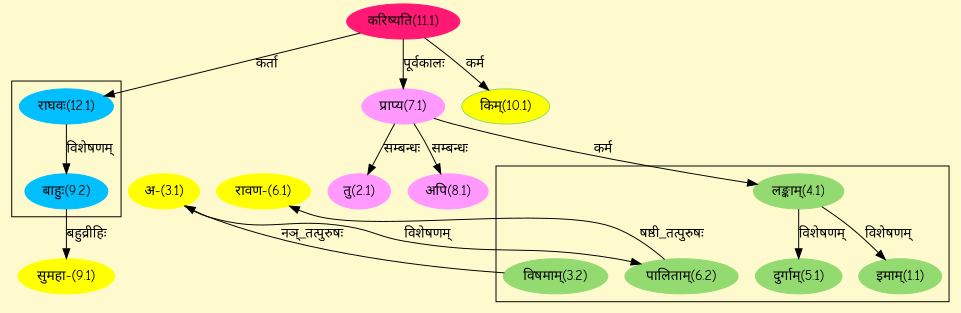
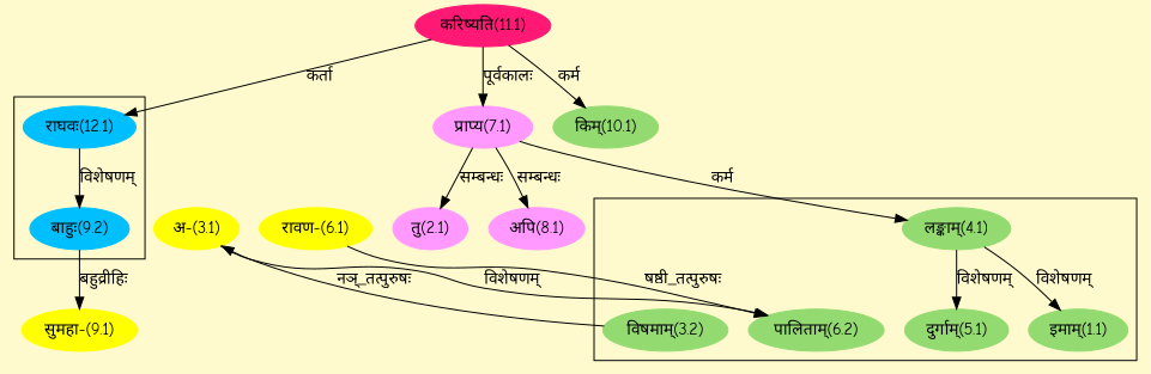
  digraph {
    bgcolor=lemonchiffon1
    compound=true
    fontname="Comic Neue"
    rankdir=BT
    node [color="#93DB70" fontname="Comic Neue" style=filled]
    edge [dir=back fontname="Comic Neue"]
    n1 [label="इमाम्(1.1)"]
    n2 [label="लङ्काम्(4.1)"]
    n3 [label="विषमाम्(3.2)"]
    n4 [label="दुर्गाम्(5.1)"]
    n5 [label="पालिताम्(6.2)"]
    n6 [color="#00BFFF" label="बाहुः(9.2)"]
    n7 [color="#00BFFF" label="राघवः(12.1)"]
    n8 [color="#FF99FF" label="प्राप्य(7.1)"]
    n9 [color="#FFFF00" label="अ-(3.1)"]
    n10 [color="#FF1975" label="करिष्यति(11.1)"]
    n11 [color="#FF99FF" label="तु(2.1)"]
    n12 [color="#FFFF00" label="रावण-(6.1)"]
    n13 [color="#FF99FF" label="अपि(8.1)"]
    n14 [color="#FFFF00" label="सुमहा-(9.1)"]
-   n15 [label="किम्(10.1)" fillcolor="#FFFF00"]
+   n15 [label="किम्(10.1)"]
    subgraph cluster_1 {
      n1
      n2
      n3
      n4
      n5
    }
    subgraph cluster_2 {
      n6
      n7
    }
    n1 -> n2 [label="विशेषणम्"]
    n2 -> n8 [label="कर्म"]
    n4 -> n2 [label="विशेषणम्"]
    n5 -> n9 [label="विशेषणम्"]
    n6 -> n7 [label="विशेषणम्"]
    n7 -> n10 [label="कर्ता"]
    n8 -> n10 [label="पूर्वकालः"]
    n9 -> n3 [label="नञ्_तत्पुरुषः"]
    n11 -> n8 [label="सम्बन्धः"]
-   n12 -> n5 [label="षष्ठी_तत्पुरुषः"]
+   n5 -> n12 [label="षष्ठी_तत्पुरुषः"]
    n13 -> n8 [label="सम्बन्धः"]
    n14 -> n6 [label="बहुव्रीहिः"]
    n15 -> n10 [label="कर्म"]
  }
